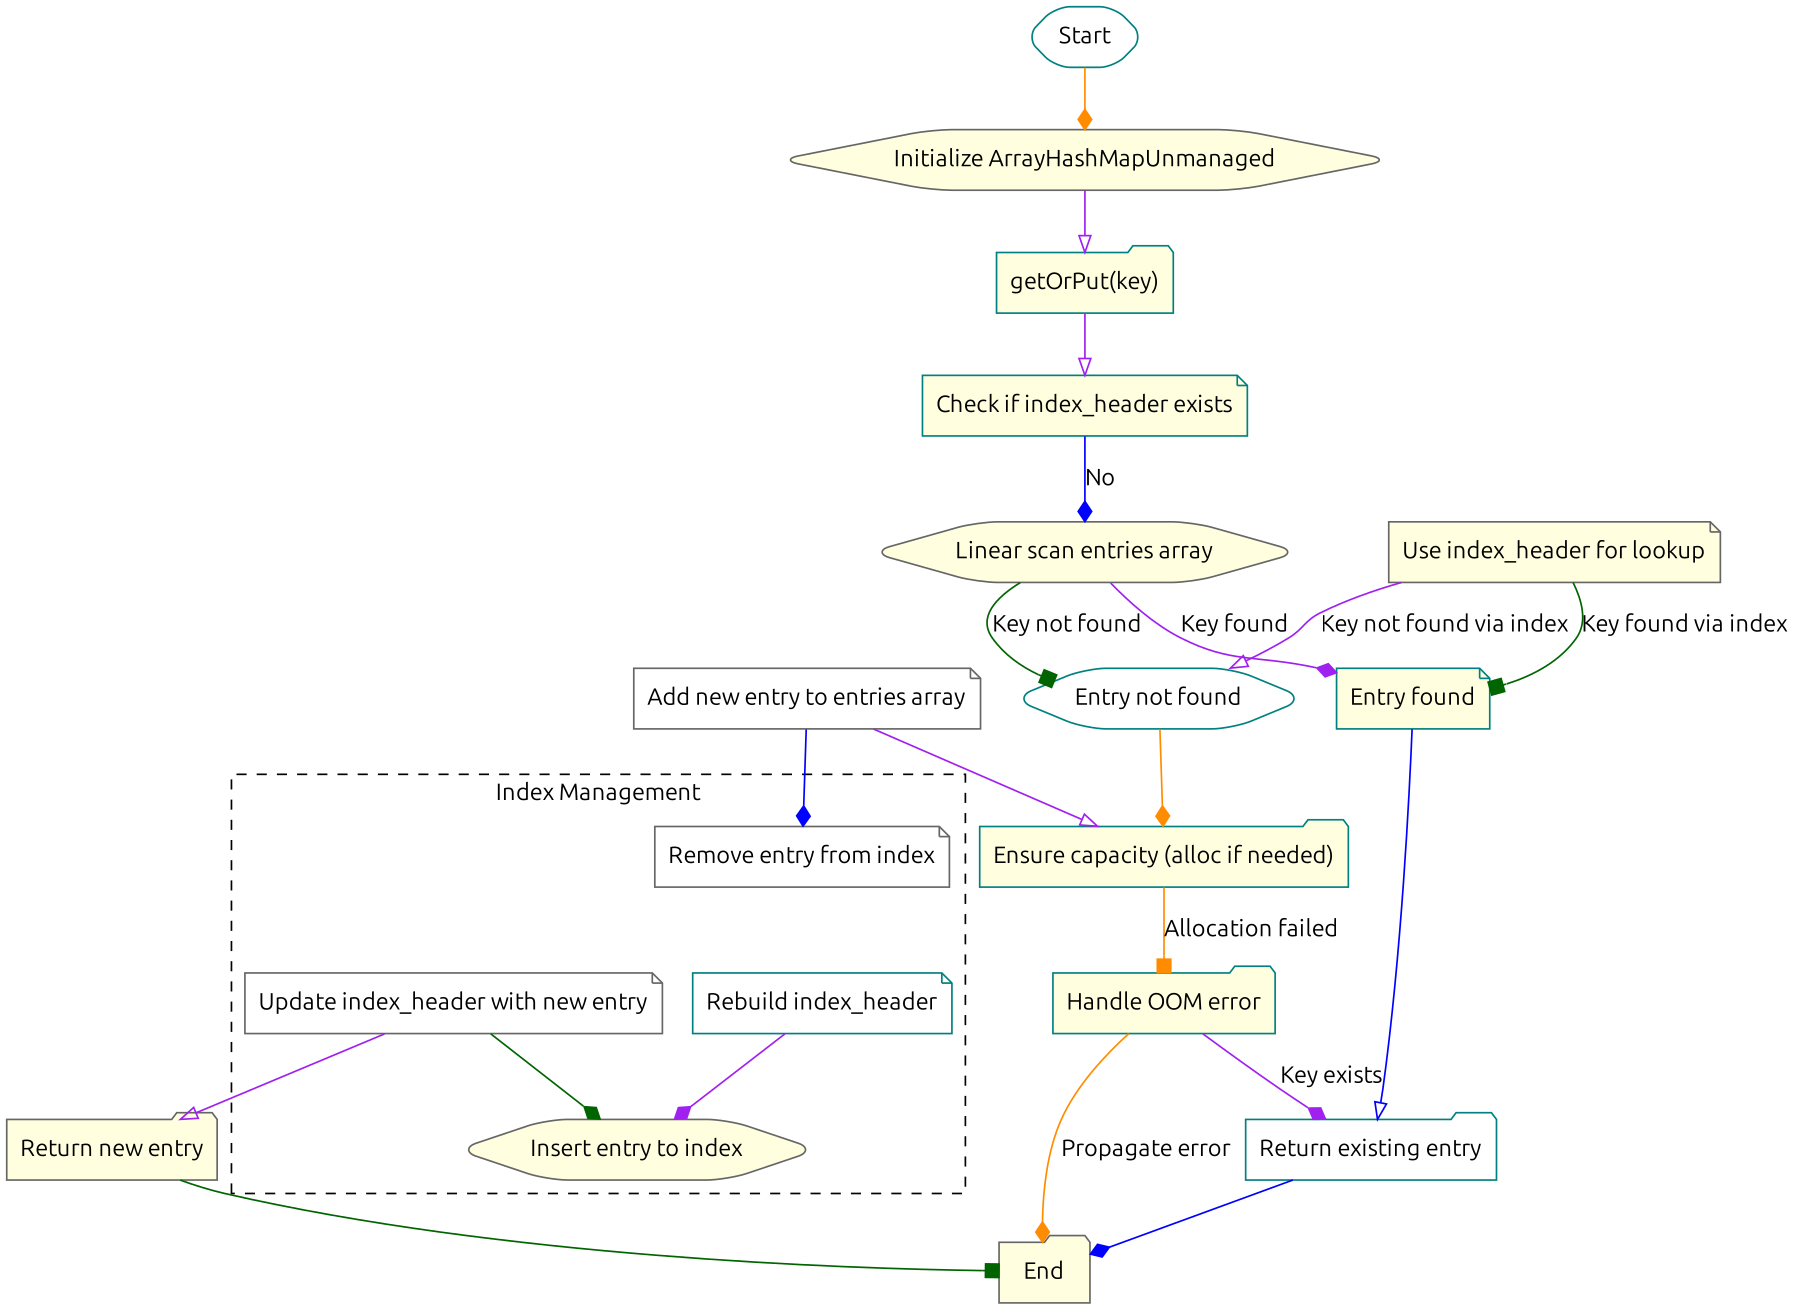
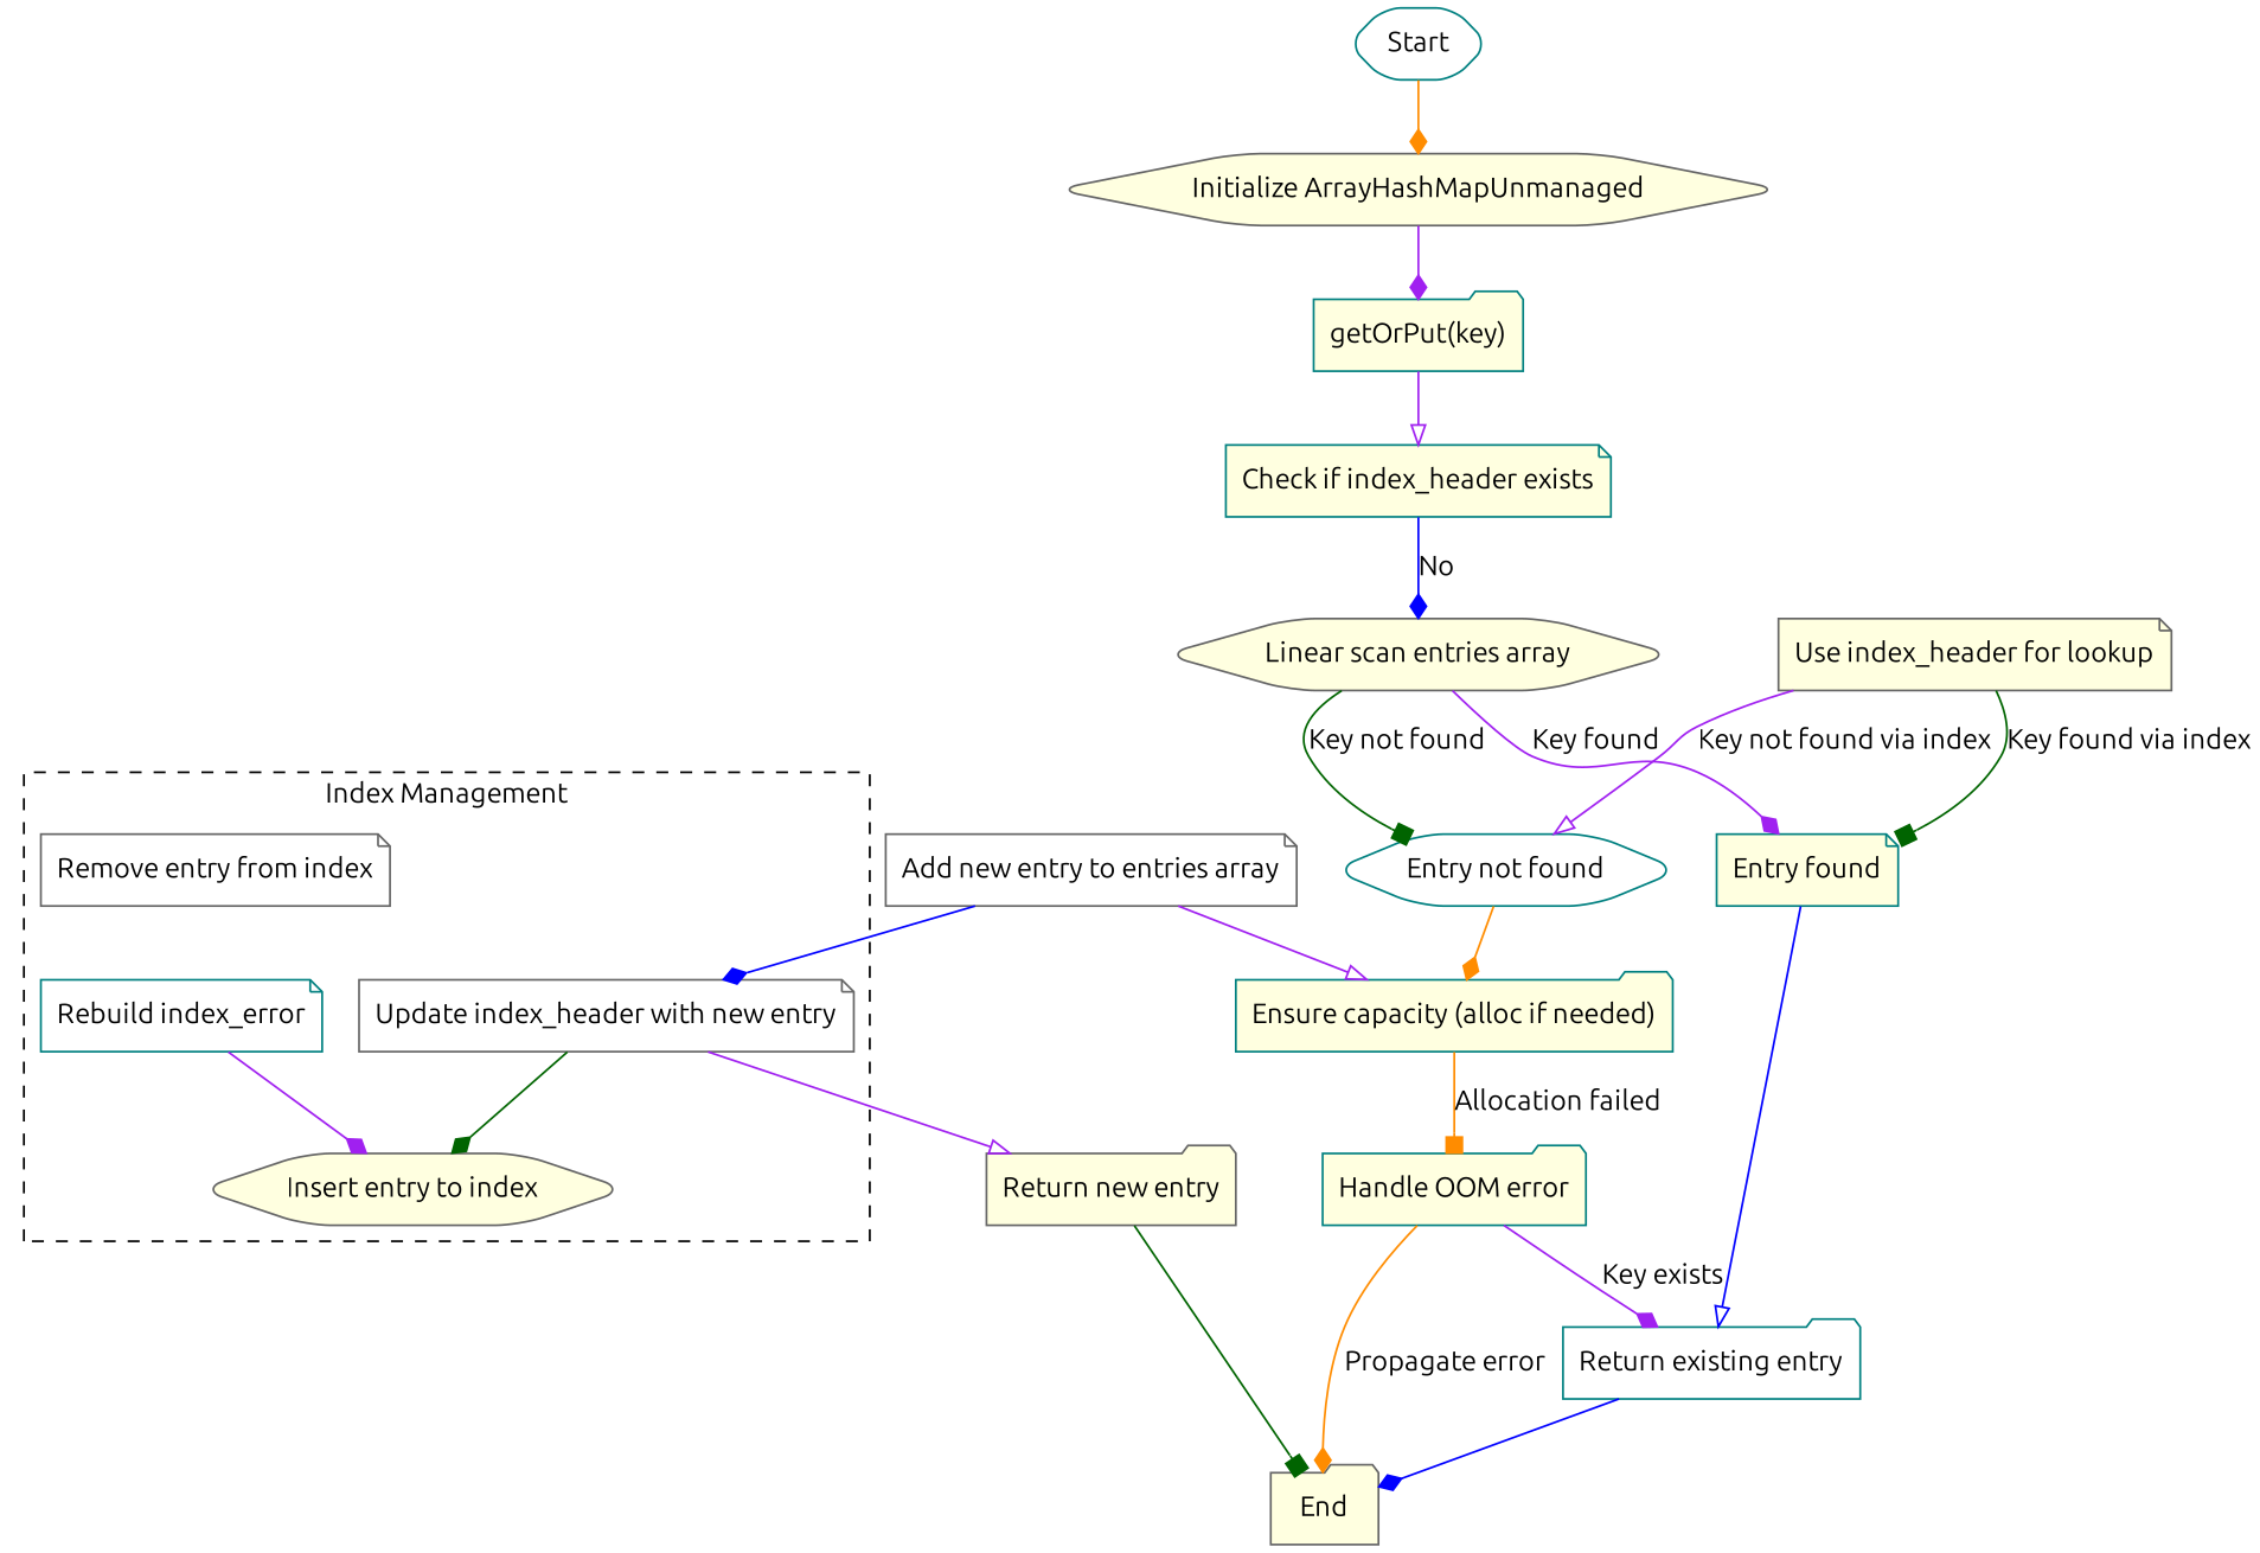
  digraph {
    fontname=Ubuntu
    node [color=gray40 fillcolor=lightyellow fontname=Ubuntu shape=note style="rounded,filled"]
    edge [arrowhead=diamond color=purple fontname=Ubuntu]
    n1 [fillcolor=white label="Update index_header with new entry"]
    n2 [label="Insert entry to index" shape=hexagon]
-   n3 [color=teal fillcolor=white label="Rebuild index_header"]
+   n3 [color=teal fillcolor=white label="Rebuild index_error"]
    n4 [fillcolor=white label="Remove entry from index"]
    n5 [label="Return new entry" shape=folder]
    n6 [color=teal fillcolor=white label=Start shape=hexagon]
    n7 [label="Initialize ArrayHashMapUnmanaged" shape=hexagon]
    n8 [color=teal label="getOrPut(key)" shape=folder]
    n9 [color=teal label="Check if index_header exists"]
    n10 [label="Linear scan entries array" shape=hexagon]
    n11 [color=teal label="Entry found"]
    n12 [color=teal fillcolor=white label="Entry not found" shape=hexagon]
    n13 [label="Use index_header for lookup"]
    n14 [color=teal fillcolor=white label="Return existing entry" shape=folder]
    n15 [color=teal label="Ensure capacity (alloc if needed)" shape=folder]
    n16 [label=End shape=folder]
    n17 [color=teal label="Handle OOM error" shape=folder]
    n18 [fillcolor=white label="Add new entry to entries array"]
    subgraph cluster_1 {
      label="Index Management"
      style=dashed
      n1
      n2
      n3
      n4
    }
    n1 -> n2 [color=darkgreen]
    n1 -> n5 [arrowhead=onormal]
    n3 -> n2
    n4 -> n3 [style=invis arrowhead="" color=""]
    n5 -> n16 [arrowhead=box color=darkgreen]
    n6 -> n7 [color=darkorange]
-   n7 -> n8 [arrowhead=onormal]
+   n7 -> n8
    n8 -> n9 [arrowhead=onormal]
    n9 -> n10 [color=blue label=No]
    n10 -> n11 [label="Key found"]
    n10 -> n12 [arrowhead=box color=darkgreen label="Key not found"]
    n11 -> n14 [arrowhead=onormal color=blue]
    n12 -> n15 [color=darkorange]
    n13 -> n11 [arrowhead=box color=darkgreen label="Key found via index"]
    n13 -> n12 [arrowhead=onormal label="Key not found via index"]
    n14 -> n16 [color=blue]
    n15 -> n17 [arrowhead=box color=darkorange label="Allocation failed"]
    n17 -> n14 [label="Key exists"]
    n17 -> n16 [color=darkorange label="Propagate error"]
-   n18 -> n4 [color=blue]
+   n18 -> n1 [color=blue]
    n18 -> n15 [arrowhead=onormal]
  }
